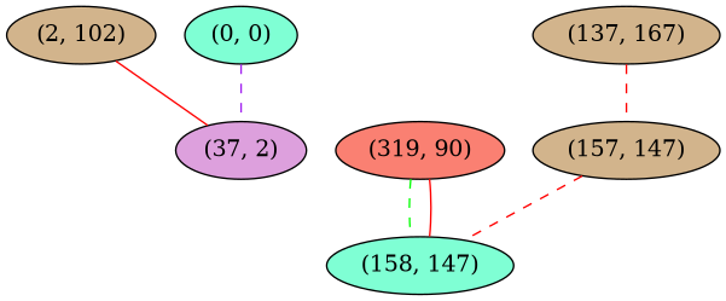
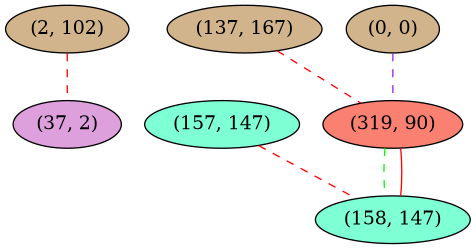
  graph {
    node [fillcolor=tan style=filled]
    edge [color=red style=dashed weight=1]
    "(37, 2)" [fillcolor=plum]
    "(2, 102)"
-   "(157, 147)"
+   "(157, 147)" [fillcolor=aquamarine]
    "(158, 147)" [fillcolor=aquamarine]
    n5 [label="(137, 167)"]
    "(319, 90)" [fillcolor=salmon]
-   "(0, 0)" [fillcolor=aquamarine]
-   "(2, 102)" -- "(37, 2)" [style=solid]
+   "(0, 0)"
+   "(2, 102)" -- "(37, 2)"
    "(157, 147)" -- "(158, 147)"
-   n5 -- "(157, 147)"
+   n5 -- "(319, 90)"
    "(319, 90)" -- "(158, 147)" [color=green weight=2]
    "(319, 90)" -- "(158, 147)" [style=solid]
-   "(0, 0)" -- "(37, 2)" [color=purple weight=4]
+   "(0, 0)" -- "(319, 90)" [color=purple weight=4]
  }
